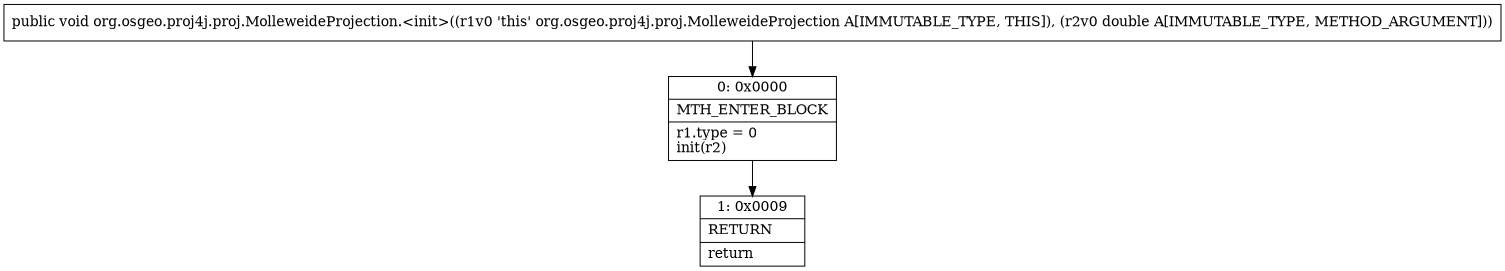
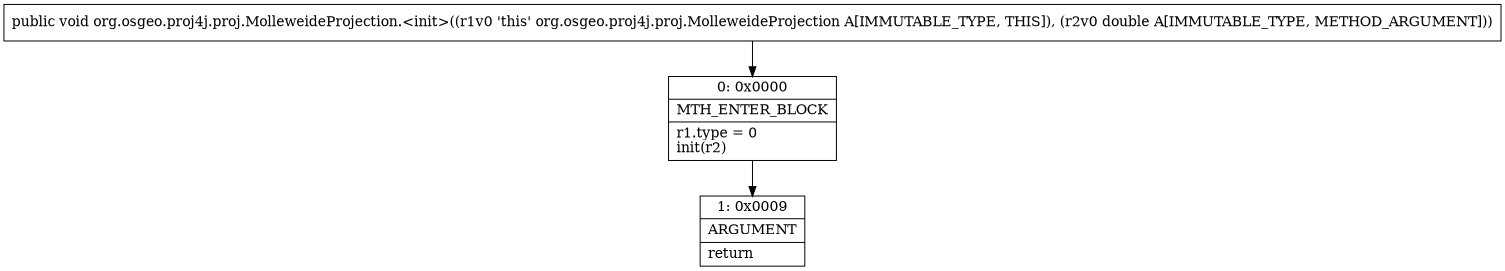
  digraph {
    node [shape=record]
    n1 [label="{0\:\ 0x0000|MTH_ENTER_BLOCK\l|r1.type = 0\linit(r2)\l}"]
-   n2 [label="{1\:\ 0x0009|RETURN\l|return\l}"]
+   n2 [label="{1\:\ 0x0009|ARGUMENT\l|return\l}"]
    n3 [label="{public void org.osgeo.proj4j.proj.MolleweideProjection.\<init\>((r1v0 'this' org.osgeo.proj4j.proj.MolleweideProjection A[IMMUTABLE_TYPE, THIS]), (r2v0 double A[IMMUTABLE_TYPE, METHOD_ARGUMENT])) }"]
    n1 -> n2
    n3 -> n1
  }
